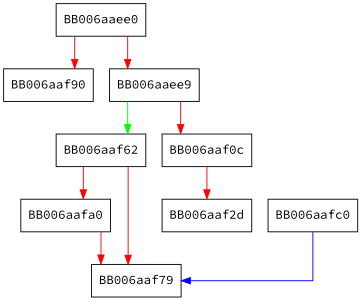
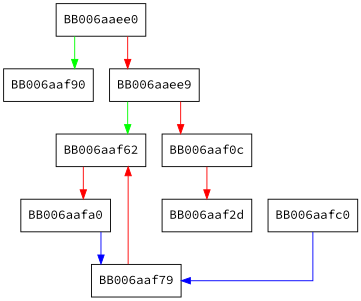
  digraph {
    fontname="Source Code Pro"
    splines=ortho
    node [fontname="Source Code Pro" shape=box]
    edge [color=red fontname="Source Code Pro"]
    BB006aaee0
    BB006aaf90
    BB006aaee9
    BB006aaf62
    BB006aaf0c
    BB006aafa0
    BB006aaf79
    BB006aaf2d
    BB006aafc0
-   BB006aaee0 -> BB006aaf90
+   BB006aaee0 -> BB006aaf90 [color=green]
    BB006aaee0 -> BB006aaee9
    BB006aaee9 -> BB006aaf62 [color=green]
    BB006aaee9 -> BB006aaf0c
    BB006aaf62 -> BB006aafa0
-   BB006aaf62 -> BB006aaf79
+   BB006aaf79 -> BB006aaf62
    BB006aaf0c -> BB006aaf2d
-   BB006aafa0 -> BB006aaf79
+   BB006aafa0 -> BB006aaf79 [color=blue]
    BB006aafc0 -> BB006aaf79 [color=blue]
  }
